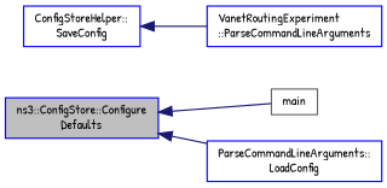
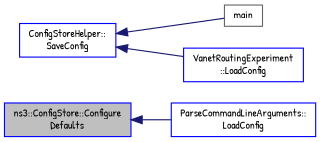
  digraph {
    fontname="Patrick Hand"
    rankdir=LR
    node [color=blue fillcolor=white fontname="Patrick Hand" fontsize=10 shape=record style=filled]
    edge [color=midnightblue dir=back fontname="Patrick Hand" fontsize=10 labelfontname=Helvetica labelfontsize=10 style=solid]
    n1 [fillcolor=grey75 fontcolor=black height=0.2 label="ns3::ConfigStore::Configure\lDefaults" width=0.4]
    n2 [color=gray40 height=0.2 label=main width=0.4]
    n3 [height=0.2 label="ParseCommandLineArguments::\lLoadConfig" width=0.4]
    n4 [height=0.2 label="ConfigStoreHelper::\lSaveConfig" width=0.4]
-   n5 [height=0.2 label="VanetRoutingExperiment\l::ParseCommandLineArguments" width=0.4]
-   n1 -> n2
+   n5 [height=0.2 label="VanetRoutingExperiment\l::LoadConfig" width=0.4]
+   n4 -> n2
    n1 -> n3
    n4 -> n5
  }
